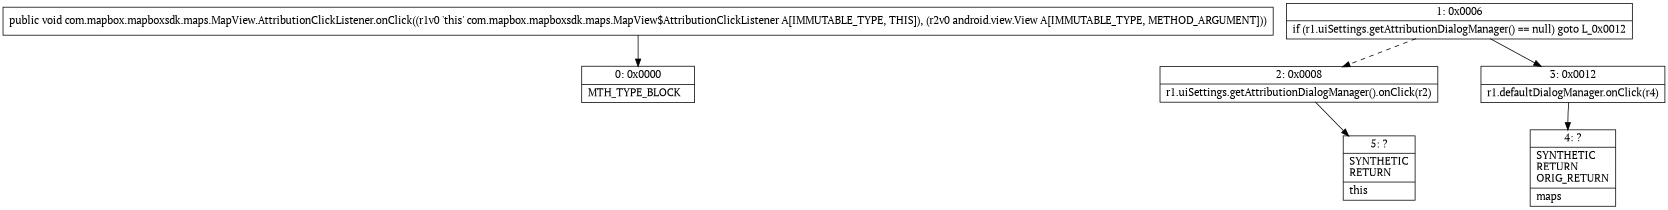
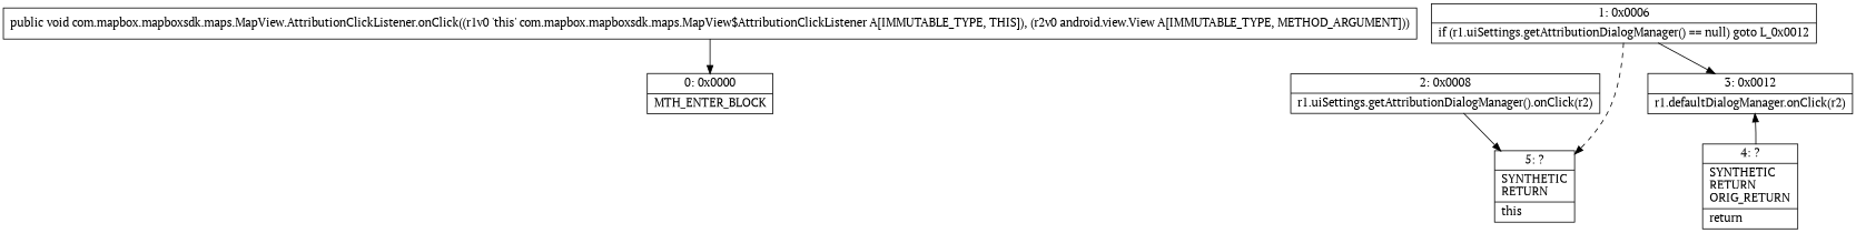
  digraph {
    fontname="PT Serif"
    node [fontname="PT Serif" shape=record]
    edge [fontname="PT Serif"]
-   n1 [label="{0\:\ 0x0000|MTH_TYPE_BLOCK\l}"]
+   n1 [label="{0\:\ 0x0000|MTH_ENTER_BLOCK\l}"]
    n2 [label="{1\:\ 0x0006|if (r1.uiSettings.getAttributionDialogManager() == null) goto L_0x0012\l}"]
    n3 [label="{2\:\ 0x0008|r1.uiSettings.getAttributionDialogManager().onClick(r2)\l}"]
-   n4 [label="{3\:\ 0x0012|r1.defaultDialogManager.onClick(r4)\l}"]
+   n4 [label="{3\:\ 0x0012|r1.defaultDialogManager.onClick(r2)\l}"]
    n5 [label="{5\:\ ?|SYNTHETIC\lRETURN\l|this\l}"]
-   n6 [label="{4\:\ ?|SYNTHETIC\lRETURN\lORIG_RETURN\l|maps\l}"]
+   n6 [label="{4\:\ ?|SYNTHETIC\lRETURN\lORIG_RETURN\l|return\l}"]
    n7 [label="{public void com.mapbox.mapboxsdk.maps.MapView.AttributionClickListener.onClick((r1v0 'this' com.mapbox.mapboxsdk.maps.MapView$AttributionClickListener A[IMMUTABLE_TYPE, THIS]), (r2v0 android.view.View A[IMMUTABLE_TYPE, METHOD_ARGUMENT])) }"]
-   n2 -> n3 [style=dashed]
+   n2 -> n5 [style=dashed]
    n2 -> n4
    n3 -> n5
-   n4 -> n6
+   n6 -> n4
    n7 -> n1
  }
